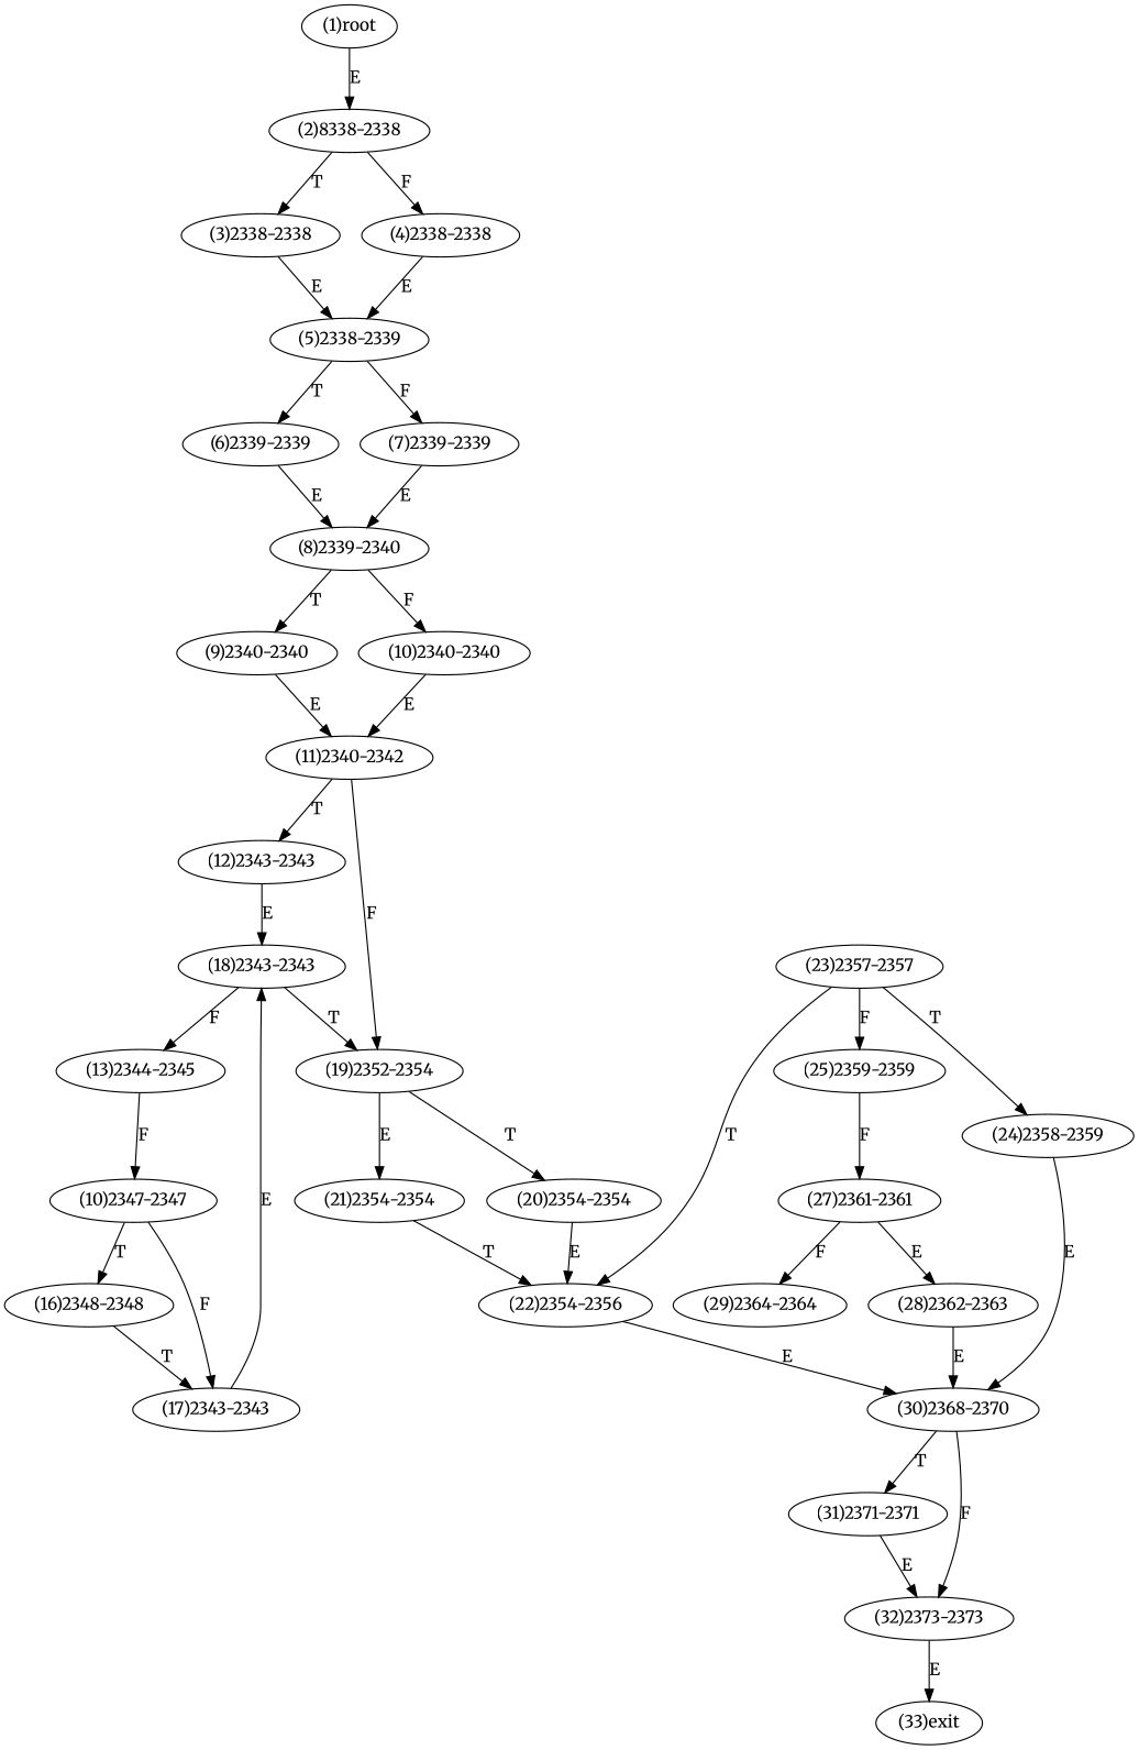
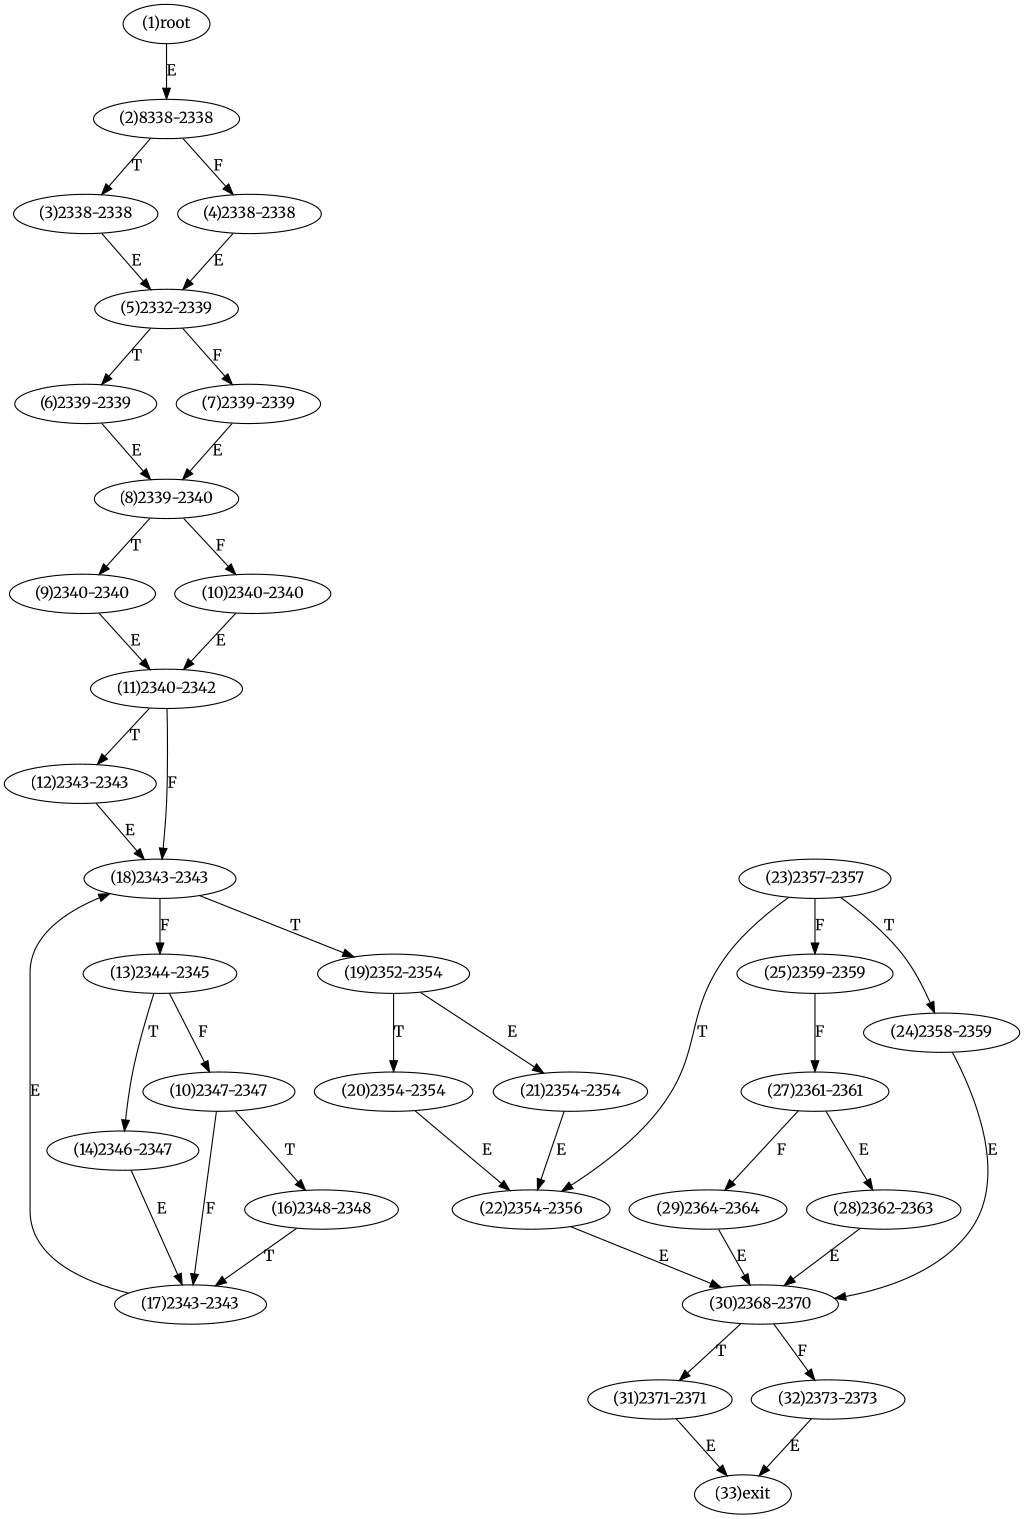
  digraph {
    fontname=Merriweather
    node [fontname=Merriweather]
    edge [fontname=Merriweather]
    n1 [label="(1)root"]
    n2 [label="(2)8338-2338"]
    n3 [label="(3)2338-2338"]
    n4 [label="(4)2338-2338"]
-   n5 [label="(5)2338-2339"]
+   n5 [label="(5)2332-2339"]
    n6 [label="(6)2339-2339"]
    n7 [label="(7)2339-2339"]
    n8 [label="(8)2339-2340"]
    n9 [label="(9)2340-2340"]
    n10 [label="(10)2340-2340"]
    n11 [label="(11)2340-2342"]
    n12 [label="(12)2343-2343"]
    n13 [label="(19)2352-2354"]
    n14 [label="(18)2343-2343"]
    n15 [label="(21)2354-2354"]
    n16 [label="(20)2354-2354"]
    n17 [label="(13)2344-2345"]
+   n18 [label="(14)2346-2347"]
    n19 [label="(10)2347-2347"]
    n20 [label="(17)2343-2343"]
    n21 [label="(16)2348-2348"]
    n22 [label="(22)2354-2356"]
    n23 [label="(30)2368-2370"]
    n24 [label="(23)2357-2357"]
    n25 [label="(25)2359-2359"]
    n26 [label="(24)2358-2359"]
    n27 [label="(27)2361-2361"]
    n28 [label="(31)2371-2371"]
    n29 [label="(32)2373-2373"]
    n30 [label="(29)2364-2364"]
    n31 [label="(28)2362-2363"]
    n32 [label="(33)exit"]
    n1 -> n2 [label=E]
    n2 -> n3 [label=T]
    n2 -> n4 [label=F]
    n3 -> n5 [label=E]
    n4 -> n5 [label=E]
    n5 -> n6 [label=T]
    n5 -> n7 [label=F]
    n6 -> n8 [label=E]
    n7 -> n8 [label=E]
    n8 -> n9 [label=T]
    n8 -> n10 [label=F]
    n9 -> n11 [label=E]
    n10 -> n11 [label=E]
    n11 -> n12 [label=T]
-   n11 -> n13 [label=F]
+   n11 -> n14 [label=F]
    n12 -> n14 [label=E]
    n13 -> n15 [label=E]
    n13 -> n16 [label=T]
    n14 -> n13 [label=T]
    n14 -> n17 [label=F]
-   n15 -> n22 [label=T]
+   n15 -> n22 [label=E]
    n16 -> n22 [label=E]
+   n17 -> n18 [label=T]
    n17 -> n19 [label=F]
+   n18 -> n20 [label=E]
    n19 -> n20 [label=F]
    n19 -> n21 [label=T]
    n20 -> n14 [label=E]
    n21 -> n20 [label=T]
    n22 -> n23 [label=E]
    n23 -> n28 [label=T]
    n23 -> n29 [label=F]
    n24 -> n22 [label=T]
    n24 -> n25 [label=F]
    n24 -> n26 [label=T]
    n25 -> n27 [label=F]
    n26 -> n23 [label=E]
    n27 -> n30 [label=F]
    n27 -> n31 [label=E]
-   n28 -> n29 [label=E]
+   n28 -> n32 [label=E]
    n29 -> n32 [label=E]
+   n30 -> n23 [label=E]
    n31 -> n23 [label=E]
  }
